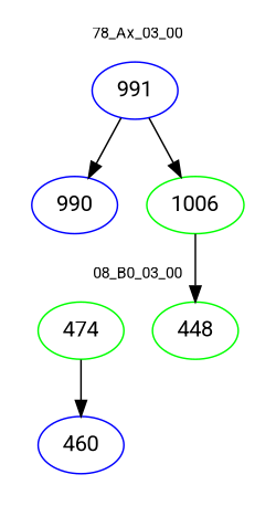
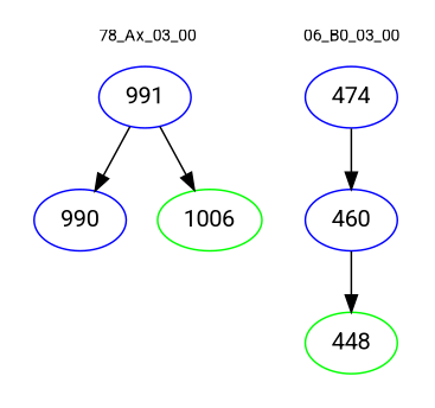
  digraph {
    fontname=Roboto
    node [color=blue fontname=Roboto]
    edge [color=black fontname=Roboto]
    n1 [label=991]
    n2 [label=990]
    n3 [color=green label=1006]
    n4 [label=460]
    n5 [color=green label=448]
-   n6 [color=green label=474]
+   n6 [label=474]
    subgraph cluster_1 {
      color=white
      fontsize=10
      label="78_Ax_03_00"
      n1
      n2
      n3
    }
    subgraph cluster_2 {
      color=white
      fontsize=10
-     label="08_B0_03_00"
+     label="06_B0_03_00"
      n4
      n5
      n6
    }
    n1 -> n2
    n1 -> n3
-   n3 -> n5
+   n4 -> n5
    n6 -> n4
  }
